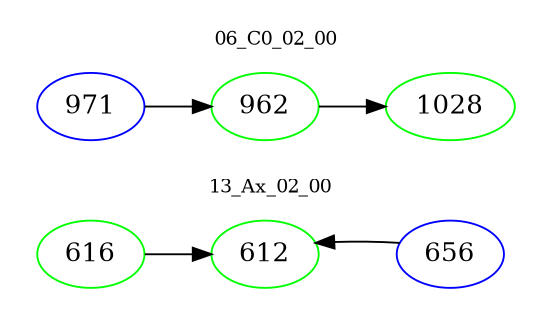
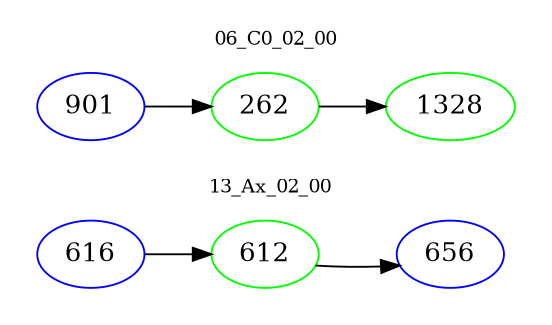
  digraph {
    rankdir=LR
    node [color=blue]
    edge [color=black]
-   n1 [color=green label=616]
+   n1 [label=616]
    n2 [color=green label=612]
    n3 [label=656]
-   n4 [label=971]
-   n5 [color=green label=962]
-   n6 [color=green label=1028]
+   n4 [label=901]
+   n5 [color=green label=262]
+   n6 [color=green label=1328]
    subgraph cluster_1 {
      color=white
      fontsize=10
      label="13_Ax_02_00"
      n1
      n2
      n3
    }
    subgraph cluster_2 {
      color=white
      fontsize=10
      label="06_C0_02_00"
      n4
      n5
      n6
    }
    n1 -> n2
-   n3 -> n2
+   n2 -> n3
    n4 -> n5
    n5 -> n6
  }
